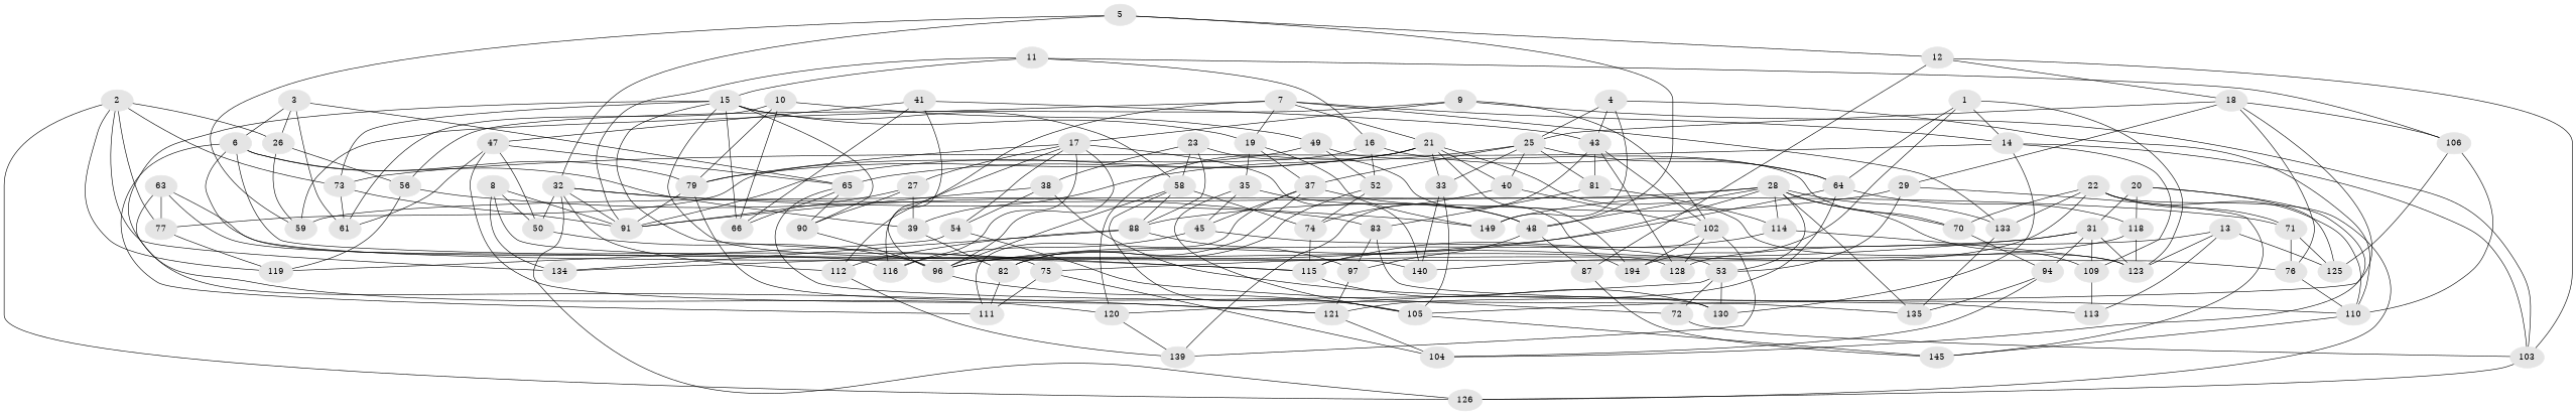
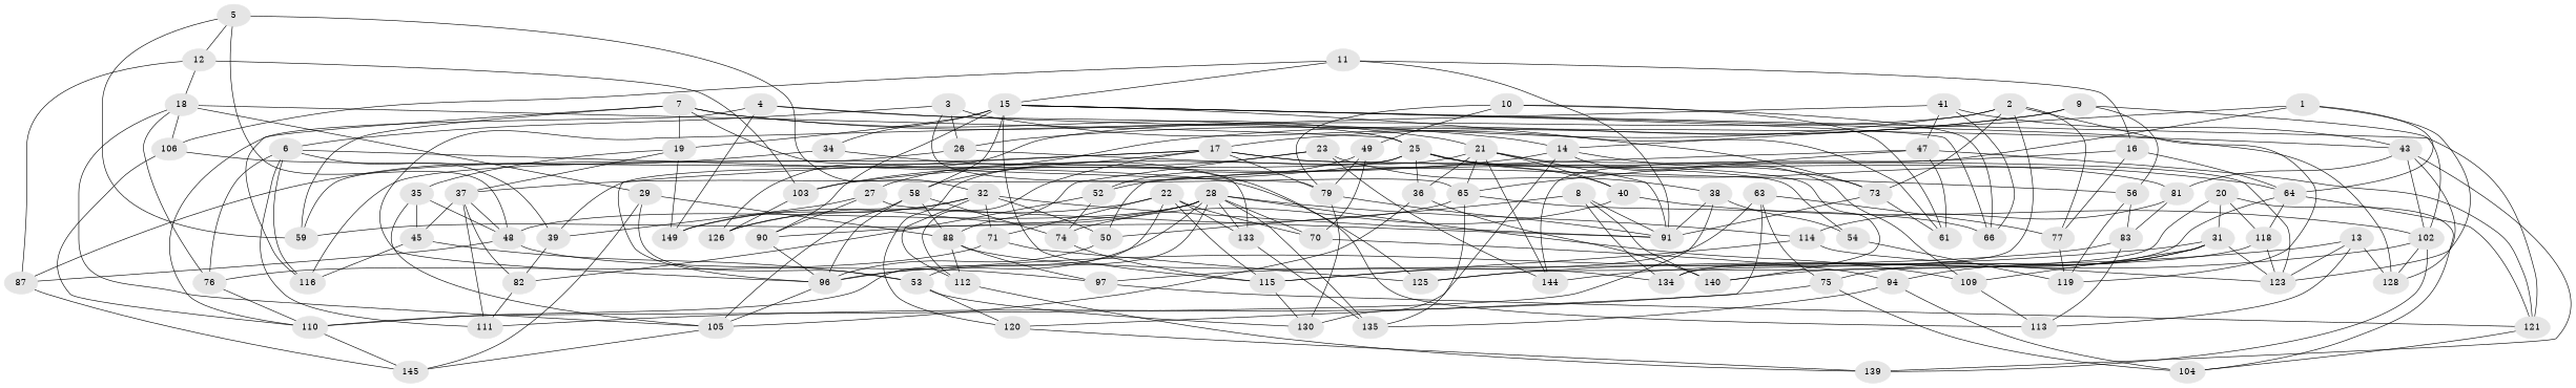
  graph {
    node [color=gray90 style=filled]
    14 [super="+30"]
    73
    103 [super="+107"]
    109
    130
    1
    64 [super="+69"]
    123 [super="+127"]
-   144 [label=194]
+   144
    134
    n11 [label=121 super="+137"]
    118
    2 [super="+131"]
    26
    77
    119
    126
    59
    56
    61
    91 [super="+93+141"]
    6 [super="+46"]
    39
    76
    79 [super="+85"]
    111
    116
    3
    65 [super="+99"]
    66
    90
    135
    25 [super="+86+36"]
    37 [super="+67"]
-   33
+   33 [label=36]
    40
    81
    4
    43 [super="+148"]
    110 [super="+122"]
    149
    102 [super="+121"]
    128
    139
    145
    5
    12
    32 [super="+62"]
    48 [super="+89"]
    18 [super="+84"]
    87
    50
    112
    71
    97
    82
    7 [super="+129"]
    19 [super="+60"]
    21 [super="+55+57"]
    133
    35
    120
    8
    140
    96 [super="+146"]
    17 [super="+51+80"]
    27
    54
    9
    83
    10
    49
    52
    70
    15 [super="+44+117+24"]
+   34
    58 [super="+78"]
    115 [super="+143"]
    11
    16
    106
    125
    29
    105 [super="+132"]
    13
    113
    88 [super="+100"]
    74
    104
-   72
    53 [super="+108"]
    45
    31 [super="+136"]
    75
    94
    20
    22 [super="+98"]
    23
    38
    114
    28 [super="+68+92"]
    41
    47 [super="+124"]
    63
    14 -- 73
    14 -- 103
    14 -- 109
    14 -- 130
    73 -- 61
    73 -- 91
    103 -- 126
    109 -- 113
    1 -- 14
    1 -- 64
    1 -- 123
    1 -- 144
    64 -- 134
    64 -- n11
    64 -- 118
    n11 -- 104
    118 -- 123
    118 -- 140
    2 -- 73
    2 -- 134
    2 -- 26
    2 -- 77
    2 -- 119
    2 -- 126
    26 -- 59
    26 -- 56
    77 -- 119
    56 -- 119
    56 -- 83
    6 -- 39
    6 -- 76
    6 -- 79
    6 -- 111
    6 -- 116
    39 -- 82
    76 -- 110
    79 -- 130
    79 -- 91
    3 -- 26
    3 -- 61
    3 -- 6
    3 -- 65
    65 -- 66
    65 -- 90
    65 -- 135
    90 -- 96
    25 -- 64
    25 -- 39
    25 -- 37
    25 -- 33
    25 -- 40
    25 -- 81
    37 -- 111
    37 -- 48
    37 -- 82
    37 -- 45
    33 -- 140
    33 -- 105
    40 -- 102
    40 -- 74
    81 -- 83
    81 -- 114
    4 -- 25
    4 -- 43
    4 -- 110
    4 -- 149
    43 -- 81
    43 -- 102
    43 -- 128
    43 -- 139
    110 -- 145
    102 -- 144
    102 -- 128
    102 -- 139
    5 -- 59
    5 -- 12
    5 -- 32
    5 -- 48
    12 -- 103
    12 -- 18
    12 -- 87
    32 -- 126
    32 -- 91
    32 -- 149
    32 -- 50
    32 -- 112
    32 -- 71
    48 -- 87
    48 -- 97
    18 -- 76
    18 -- 25
    18 -- 106
    18 -- 29
    18 -- 105
    87 -- 145
    50 -- 96
    112 -- 139
    71 -- 76
    71 -- 125
    97 -- n11
    82 -- 111
    7 -- 14
    7 -- 59
    7 -- 116
    7 -- 19
    7 -- 21
    7 -- 133
    19 -- 37
    19 -- 149
    19 -- 35
    21 -- 123
    21 -- 144
    21 -- 91
    21 -- 65
    21 -- 33
    21 -- 40
    21 -- 120
    133 -- 135
    35 -- 48
    35 -- 105
    35 -- 45
    120 -- 139
    8 -- 134
    8 -- 91
    8 -- 50
    8 -- 140
    96 -- 105
    17 -- 79
    17 -- 116
    17 -- 112
    17 -- 140
    17 -- 96
    17 -- 27
    17 -- 54
    27 -- 91
    27 -- 39
    27 -- 90
    54 -- 119
-   54 -- 72
    9 -- 103
    9 -- 56
    9 -- 102
    9 -- 17
    83 -- 97
    83 -- 113
    10 -- 61
    10 -- 79
    10 -- 66
    10 -- 49
    49 -- 79
    49 -- 52
    49 -- 70
    52 -- 82
    52 -- 74
    70 -- 94
    15 -- 73
    15 -- n11
    15 -- 66
    15 -- 90
    15 -- 128
    15 -- 19 [weight=2]
+   15 -- 34 [weight=2]
    15 -- 58
    15 -- 115
+   34 -- 87
+   34 -- 113
    58 -- 96
    58 -- 105
    58 -- 88
    58 -- 74
    115 -- 130
    11 -- 91
    11 -- 15
    11 -- 16
    11 -- 106
    16 -- 64
    16 -- 77
    16 -- 52
    106 -- 110
    106 -- 125
    29 -- 145
    29 -- 88
    29 -- 53
    105 -- 145
    13 -- 123
    13 -- 128
    13 -- 125
    13 -- 113
    88 -- 134
    88 -- 112
    88 -- 97
    74 -- 115
-   72 -- 103 [weight=2]
    53 -- 130
    53 -- 120
-   53 -- 72
    45 -- 116
    45 -- 53
    31 -- 109
    31 -- 123
    31 -- 96
    31 -- 75
    31 -- 94
    75 -- 111
    75 -- 104
    94 -- 135
    94 -- 104
    20 -- 118
    20 -- 125
    20 -- 104
    20 -- 31
    22 -- 126
    22 -- 110
    22 -- 71
    22 -- 133
    22 -- 70
    22 -- 115
    23 -- 144
    23 -- 58
    23 -- 88
    23 -- 38
    38 -- 91
    38 -- 110
    38 -- 54
    114 -- 123
    114 -- 115
    28 -- 109
    28 -- 59
    28 -- 135
    28 -- 149
    28 -- 48
    28 -- 133
    28 -- 96
    28 -- 70
    28 -- 53
    28 -- 114
    41 -- 66
    41 -- 43
    41 -- 96
    41 -- 47
    47 -- n11 [weight=2]
    47 -- 61
    47 -- 65
    47 -- 50
    63 -- 77
    63 -- 120
    63 -- 115
    63 -- 75
  }
